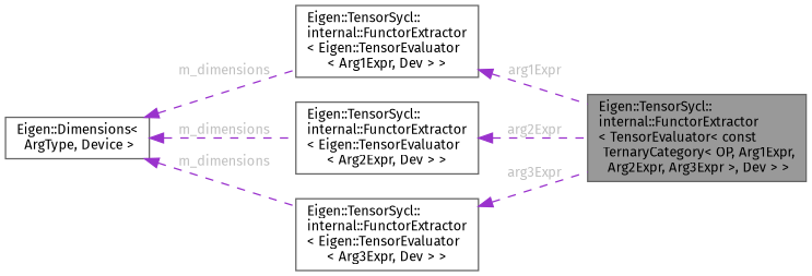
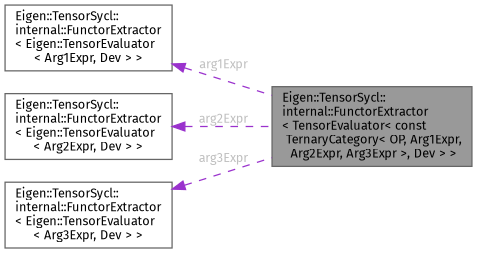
  digraph {
    rankdir=LR
    fontname="Fira Sans"
    node [color=gray40 fillcolor=white fontname="Fira Sans" fontsize=10 shape=box style=filled]
    edge [color=darkorchid3 dir=back fontcolor=grey fontname="Fira Sans" fontsize=10 labelfontname=Helvetica labelfontsize=10 style=dashed]
    n1 [fillcolor=grey60 fontcolor=black height=0.2 label="Eigen::TensorSycl::\linternal::FunctorExtractor\l\< TensorEvaluator\< const\l TernaryCategory\< OP, Arg1Expr,\l Arg2Expr, Arg3Expr \>, Dev \> \>" width=0.4]
    n2 [height=0.2 label="Eigen::TensorSycl::\linternal::FunctorExtractor\l\< Eigen::TensorEvaluator\l\< Arg1Expr, Dev \> \>" width=0.4]
-   n3 [height=0.2 label="Eigen::Dimensions\<\l ArgType, Device \>" width=0.4]
    n4 [height=0.2 label="Eigen::TensorSycl::\linternal::FunctorExtractor\l\< Eigen::TensorEvaluator\l\< Arg2Expr, Dev \> \>" width=0.4]
    n5 [height=0.2 label="Eigen::TensorSycl::\linternal::FunctorExtractor\l\< Eigen::TensorEvaluator\l\< Arg3Expr, Dev \> \>" width=0.4]
    n2 -> n1 [label=" arg1Expr"]
-   n3 -> n2 [label=" m_dimensions"]
-   n3 -> n4 [label=" m_dimensions"]
-   n3 -> n5 [label=" m_dimensions"]
    n4 -> n1 [label=" arg2Expr"]
    n5 -> n1 [label=" arg3Expr"]
  }
